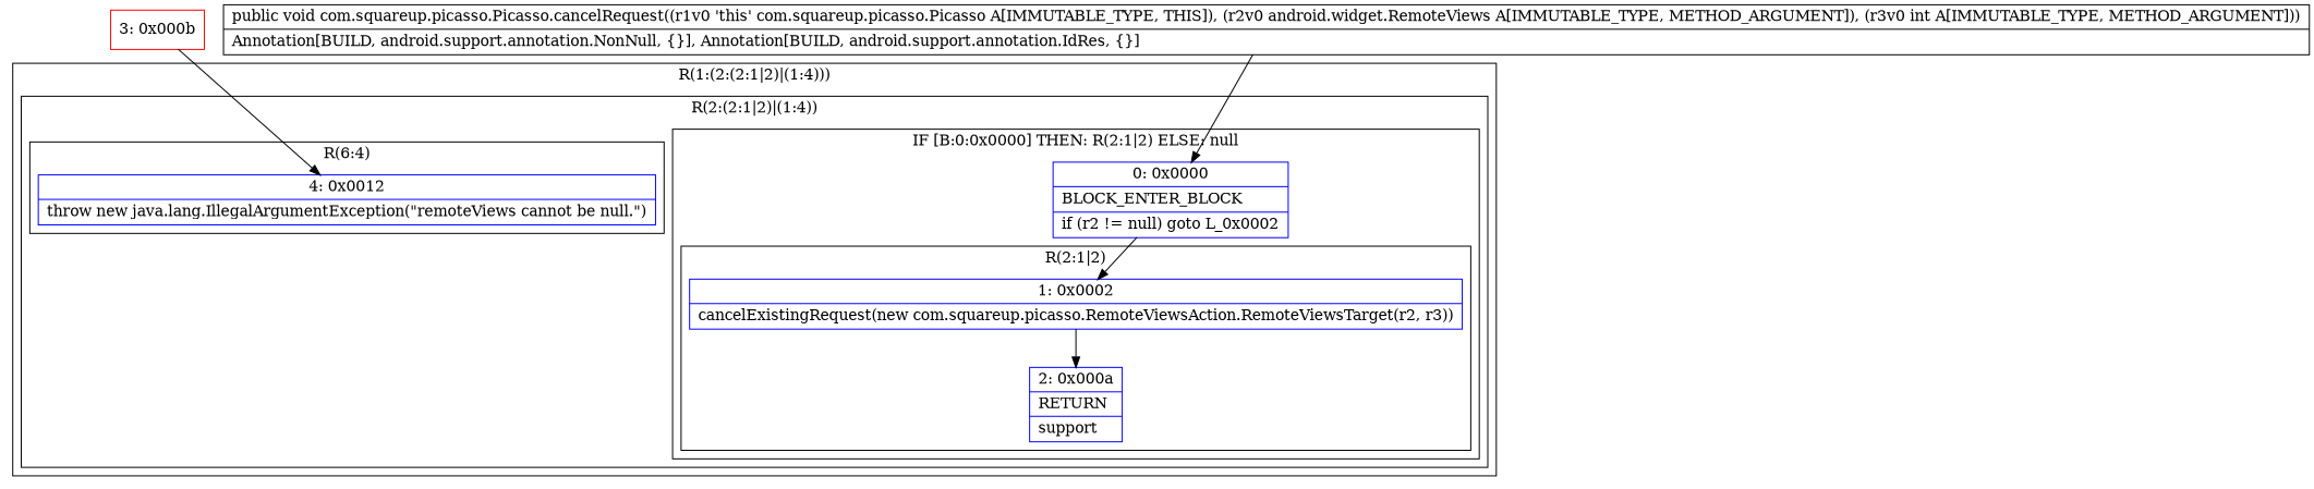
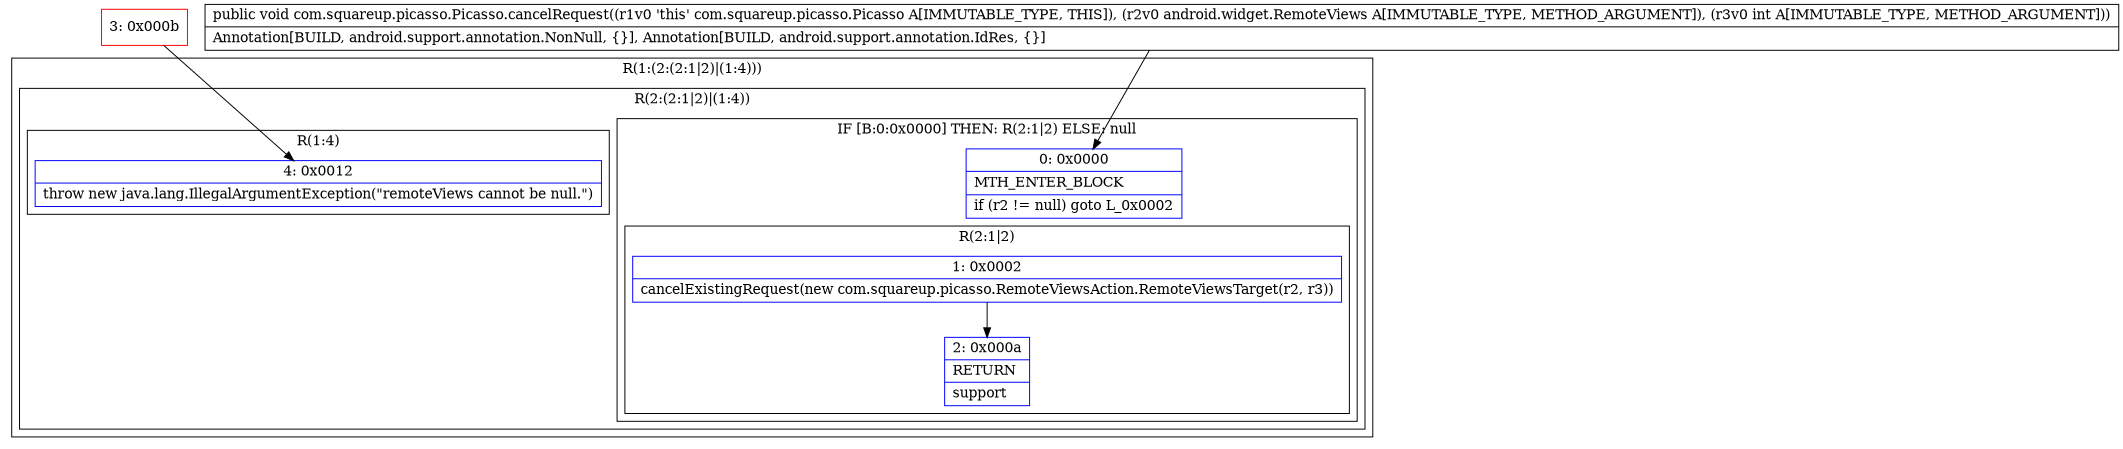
  digraph {
    node [color=blue shape=record]
    n1 [label="{1\:\ 0x0002|cancelExistingRequest(new com.squareup.picasso.RemoteViewsAction.RemoteViewsTarget(r2, r3))\l}"]
    n2 [label="{2\:\ 0x000a|RETURN\l|support\l}"]
-   n3 [label="{0\:\ 0x0000|BLOCK_ENTER_BLOCK\l|if (r2 != null) goto L_0x0002\l}"]
+   n3 [label="{0\:\ 0x0000|MTH_ENTER_BLOCK\l|if (r2 != null) goto L_0x0002\l}"]
    n4 [label="{4\:\ 0x0012|throw new java.lang.IllegalArgumentException(\"remoteViews cannot be null.\")\l}"]
    n5 [color=red label="{3\:\ 0x000b}"]
    n6 [label="{public void com.squareup.picasso.Picasso.cancelRequest((r1v0 'this' com.squareup.picasso.Picasso A[IMMUTABLE_TYPE, THIS]), (r2v0 android.widget.RemoteViews A[IMMUTABLE_TYPE, METHOD_ARGUMENT]), (r3v0 int A[IMMUTABLE_TYPE, METHOD_ARGUMENT]))  | Annotation[BUILD, android.support.annotation.NonNull, \{\}], Annotation[BUILD, android.support.annotation.IdRes, \{\}]\l}" color=""]
    subgraph cluster_1 {
      label="R(1:(2:(2:1|2)|(1:4)))"
      subgraph cluster_2 {
        label="R(2:(2:1|2)|(1:4))"
        subgraph cluster_3 {
          label="IF [B:0:0x0000] THEN: R(2:1|2) ELSE: null"
          n3
          subgraph cluster_4 {
            label="R(2:1|2)"
            n1
            n2
          }
        }
        subgraph cluster_5 {
-         label="R(6:4)"
+         label="R(1:4)"
          n4
        }
      }
    }
    n1 -> n2
-   n3 -> n1
    n5 -> n4
    n6 -> n3
  }
